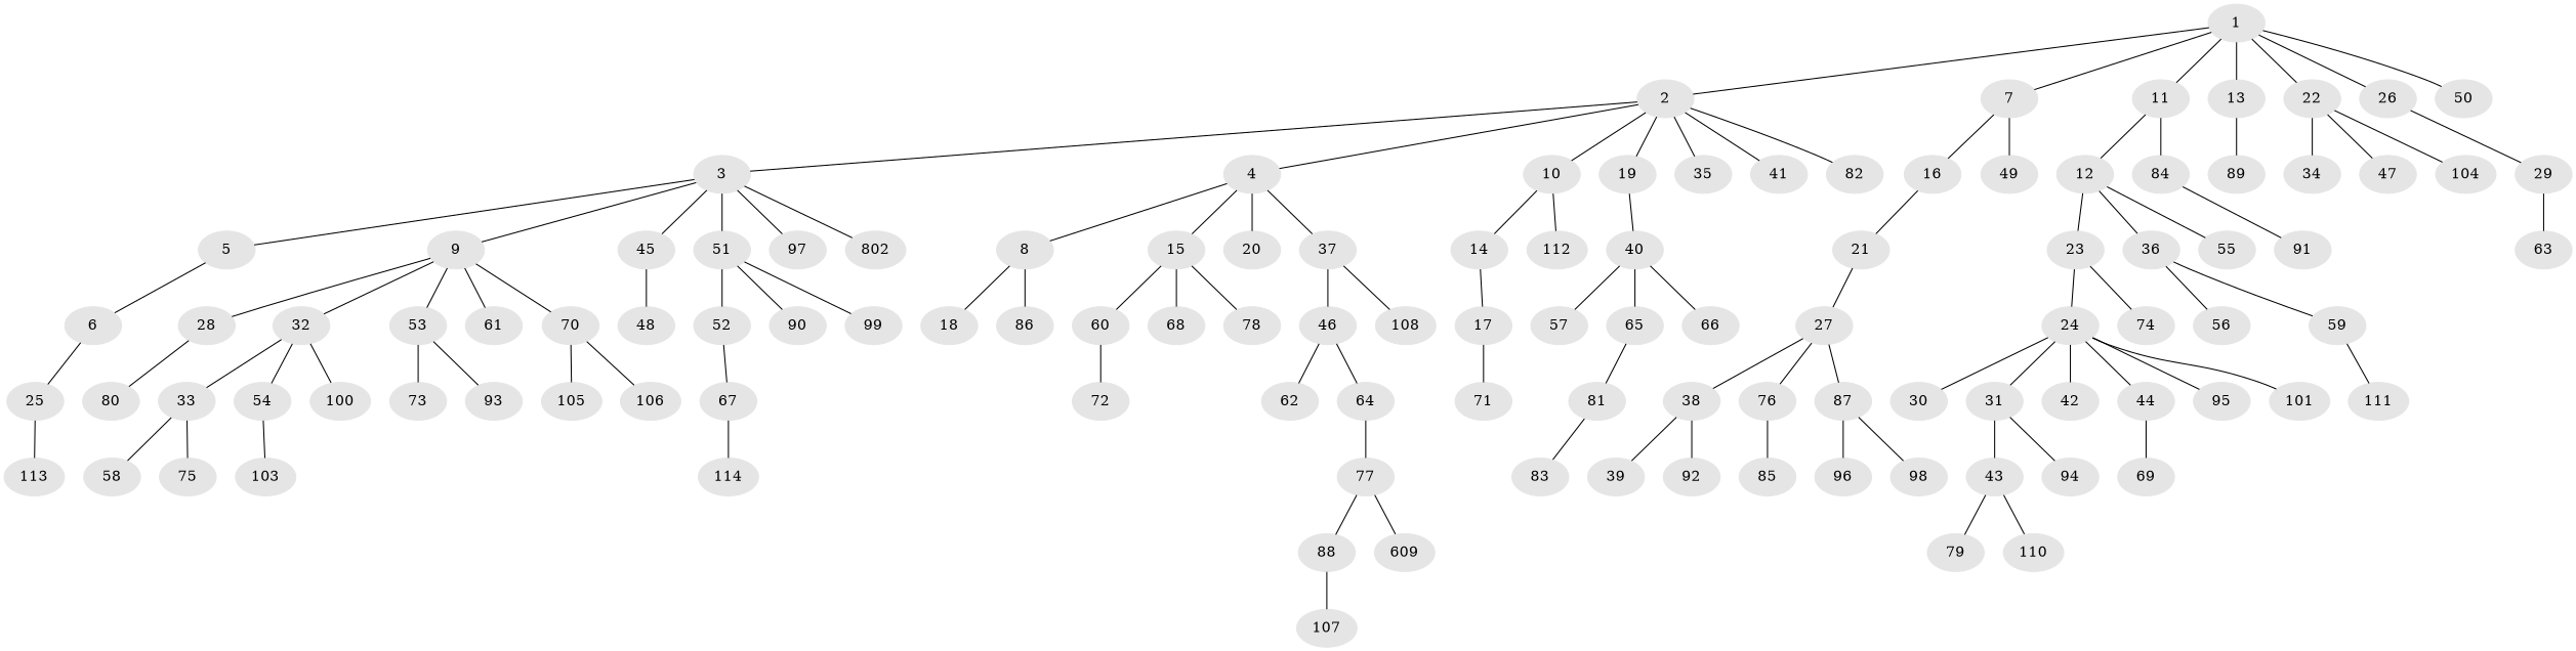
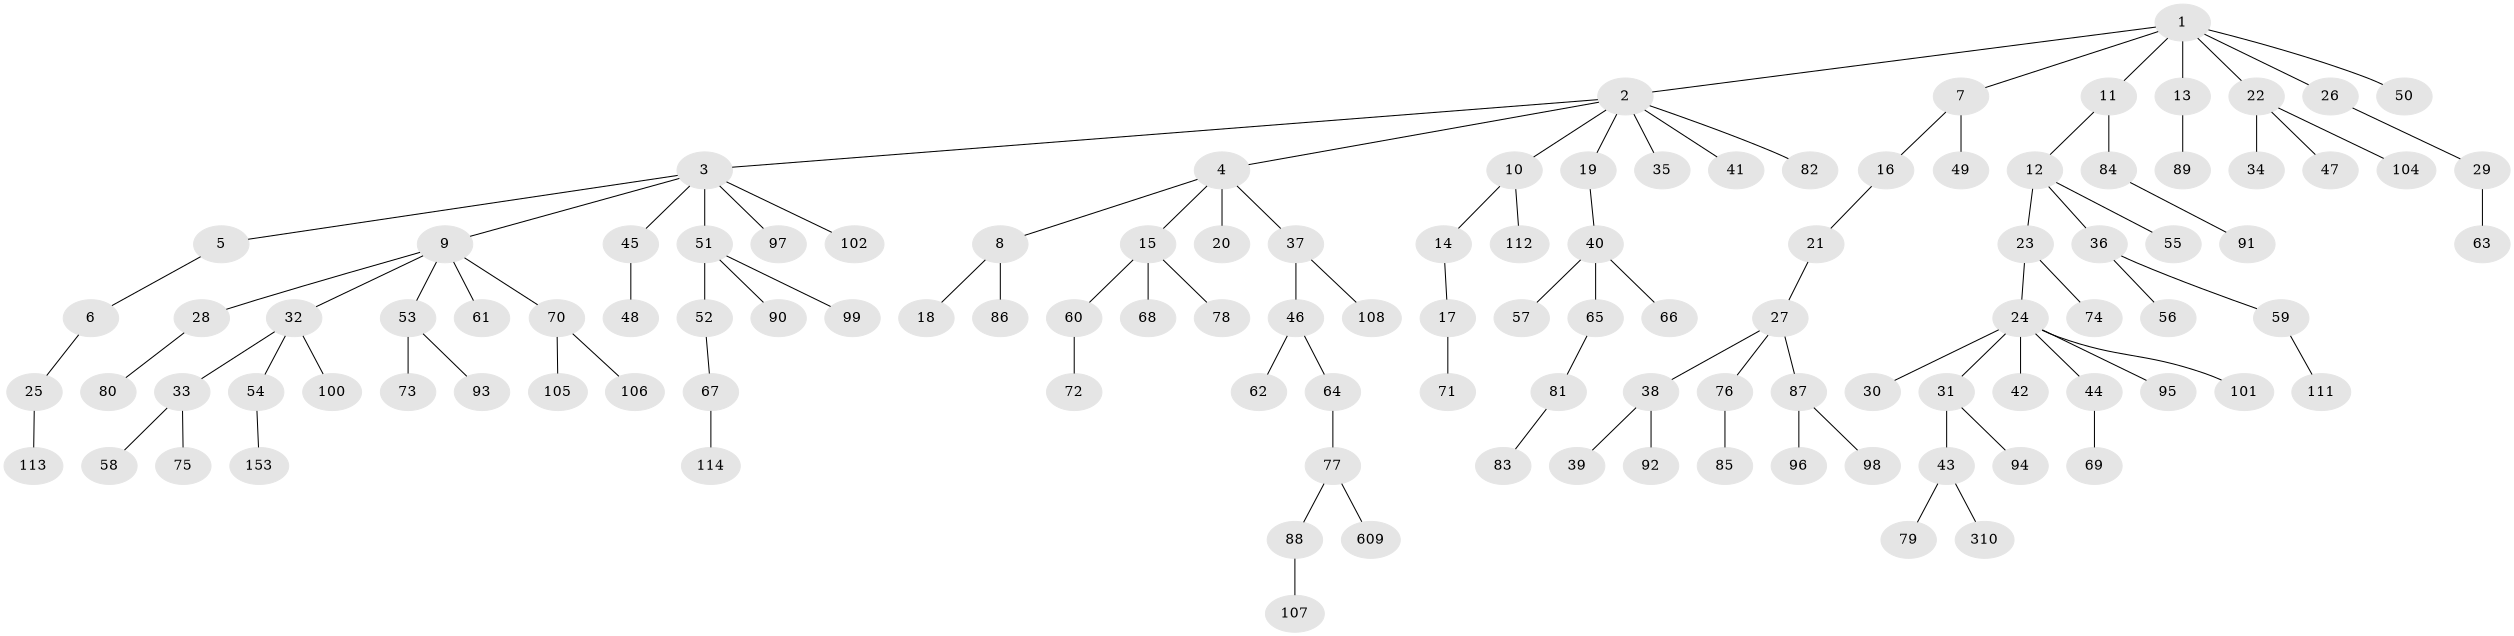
  graph {
    node [color=gray90 style=filled]
    1
    2
    7
    11
    13
    22
    26
    50
    3
    4
    10
    19
    35
    41
    82
    16
    49
    12
    84
    89
    34
    47
    104
    29
    5
    9
    45
    51
    97
-   102 [label=802]
+   102
    8
    15
    20
    37
    14
    112
    40
    6
    28
    32
    53
    61
    70
    48
    52
    90
    99
    18
    86
    60
    68
    78
    46
    108
    25
    113
    21
    80
    33
    54
    100
    73
    93
    105
    106
    17
    23
    36
    55
    91
    24
    74
    56
    59
    71
    72
    27
    57
    65
    66
    38
    76
    87
    30
    31
    42
    44
    95
    101
    43
    94
    69
    63
    39
    92
    85
    96
    98
    79
-   110
+   110 [label=310]
    58
    75
-   103
+   103 [label=153]
    111
    62
    64
    81
    77
    67
    114
    88
    n112 [label=609]
    83
    107
    1 -- 2
    1 -- 7
    1 -- 11
    1 -- 13
    1 -- 22
    1 -- 26
    1 -- 50
    2 -- 3
    2 -- 4
    2 -- 10
    2 -- 19
    2 -- 35
    2 -- 41
    2 -- 82
    7 -- 16
    7 -- 49
    11 -- 12
    11 -- 84
    13 -- 89
    22 -- 34
    22 -- 47
    22 -- 104
    26 -- 29
    3 -- 5
    3 -- 9
    3 -- 45
    3 -- 51
    3 -- 97
    3 -- 102
    4 -- 8
    4 -- 15
    4 -- 20
    4 -- 37
    10 -- 14
    10 -- 112
    19 -- 40
    16 -- 21
    12 -- 23
    12 -- 36
    12 -- 55
    84 -- 91
    29 -- 63
    5 -- 6
    9 -- 28
    9 -- 32
    9 -- 53
    9 -- 61
    9 -- 70
    45 -- 48
    51 -- 52
    51 -- 90
    51 -- 99
    8 -- 18
    8 -- 86
    15 -- 60
    15 -- 68
    15 -- 78
    37 -- 46
    37 -- 108
    14 -- 17
    40 -- 57
    40 -- 65
    40 -- 66
    6 -- 25
    28 -- 80
    32 -- 33
    32 -- 54
    32 -- 100
    53 -- 73
    53 -- 93
    70 -- 105
    70 -- 106
    52 -- 67
    60 -- 72
    46 -- 62
    46 -- 64
    25 -- 113
    21 -- 27
    33 -- 58
    33 -- 75
    54 -- 103
    17 -- 71
    23 -- 24
    23 -- 74
    36 -- 56
    36 -- 59
    24 -- 30
    24 -- 31
    24 -- 42
    24 -- 44
    24 -- 95
    24 -- 101
    59 -- 111
    27 -- 38
    27 -- 76
    27 -- 87
    65 -- 81
    38 -- 39
    38 -- 92
    76 -- 85
    87 -- 96
    87 -- 98
    31 -- 43
    31 -- 94
    44 -- 69
    43 -- 79
    43 -- 110
    64 -- 77
    81 -- 83
    77 -- 88
    77 -- n112
    67 -- 114
    88 -- 107
  }
